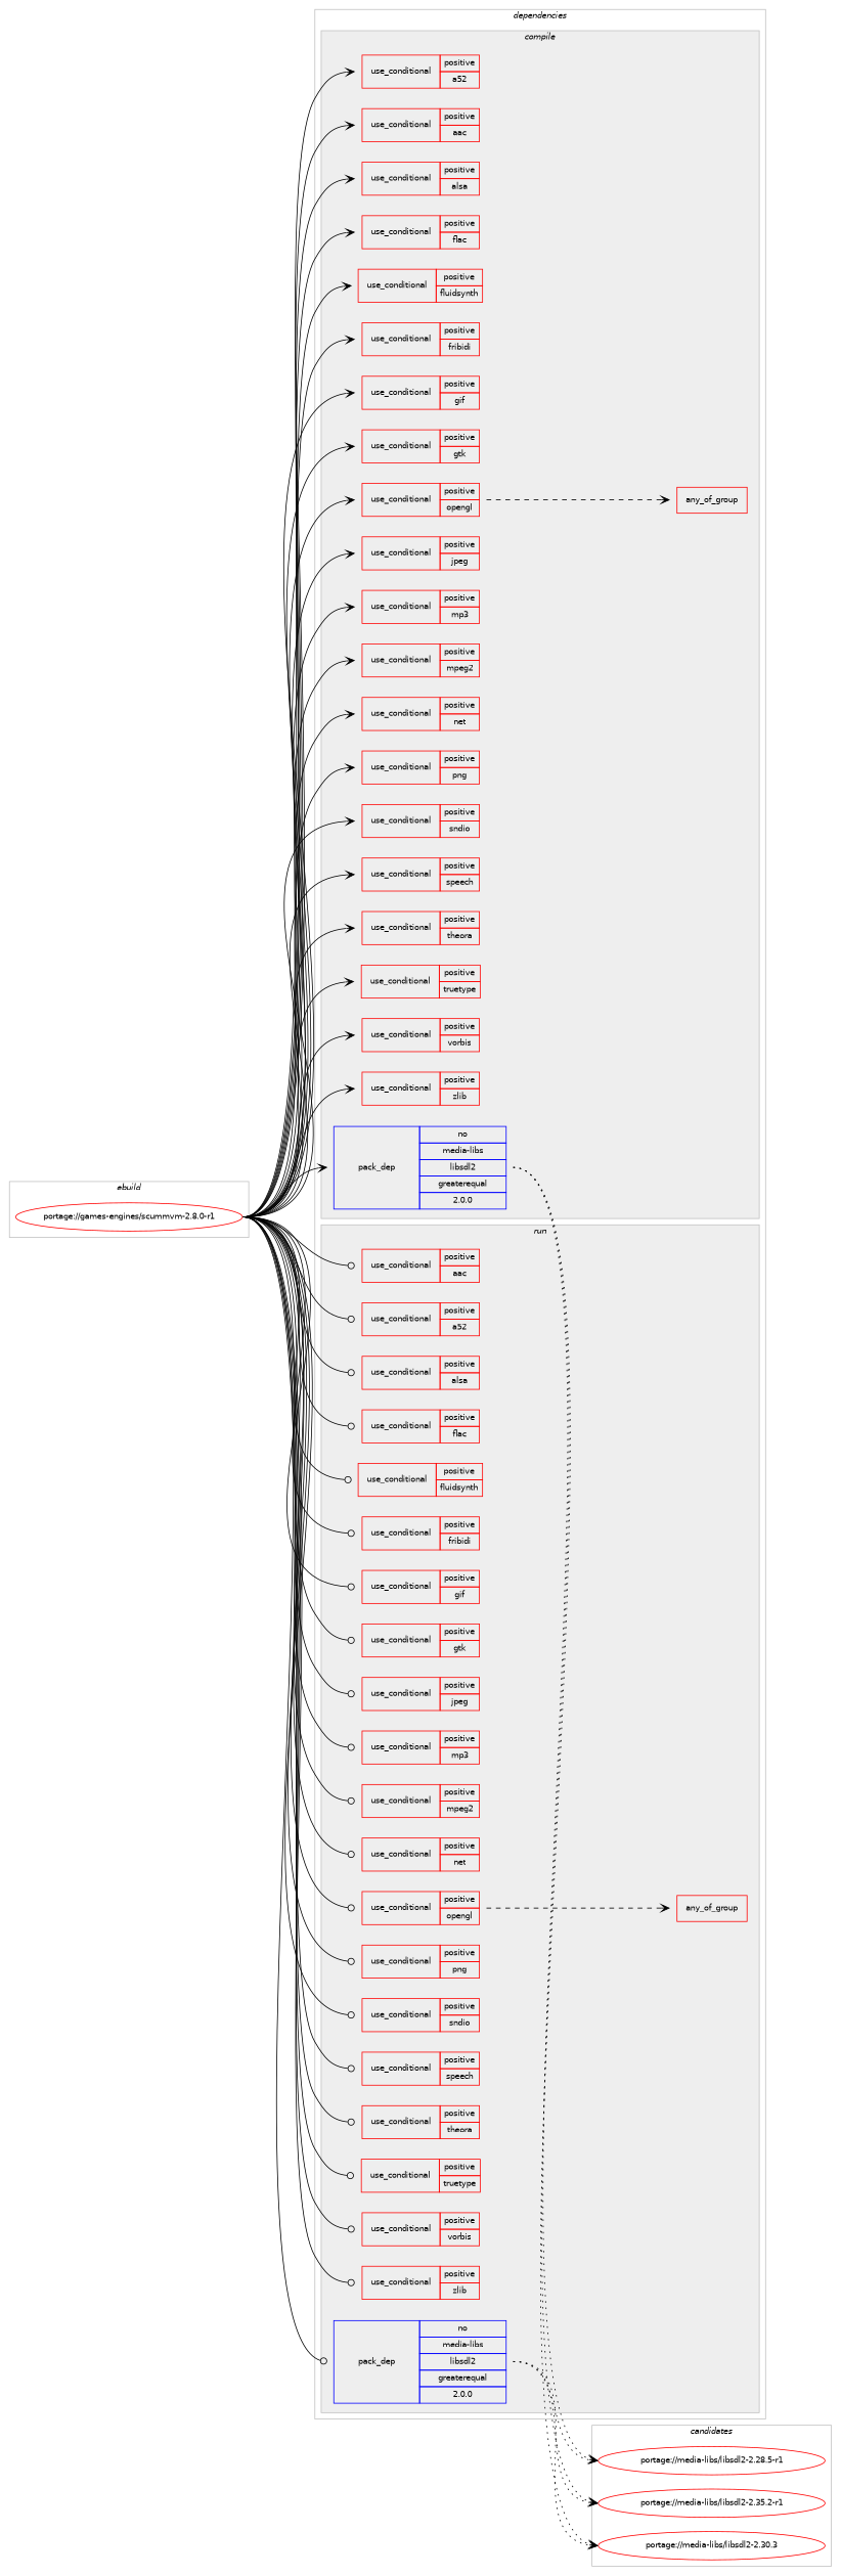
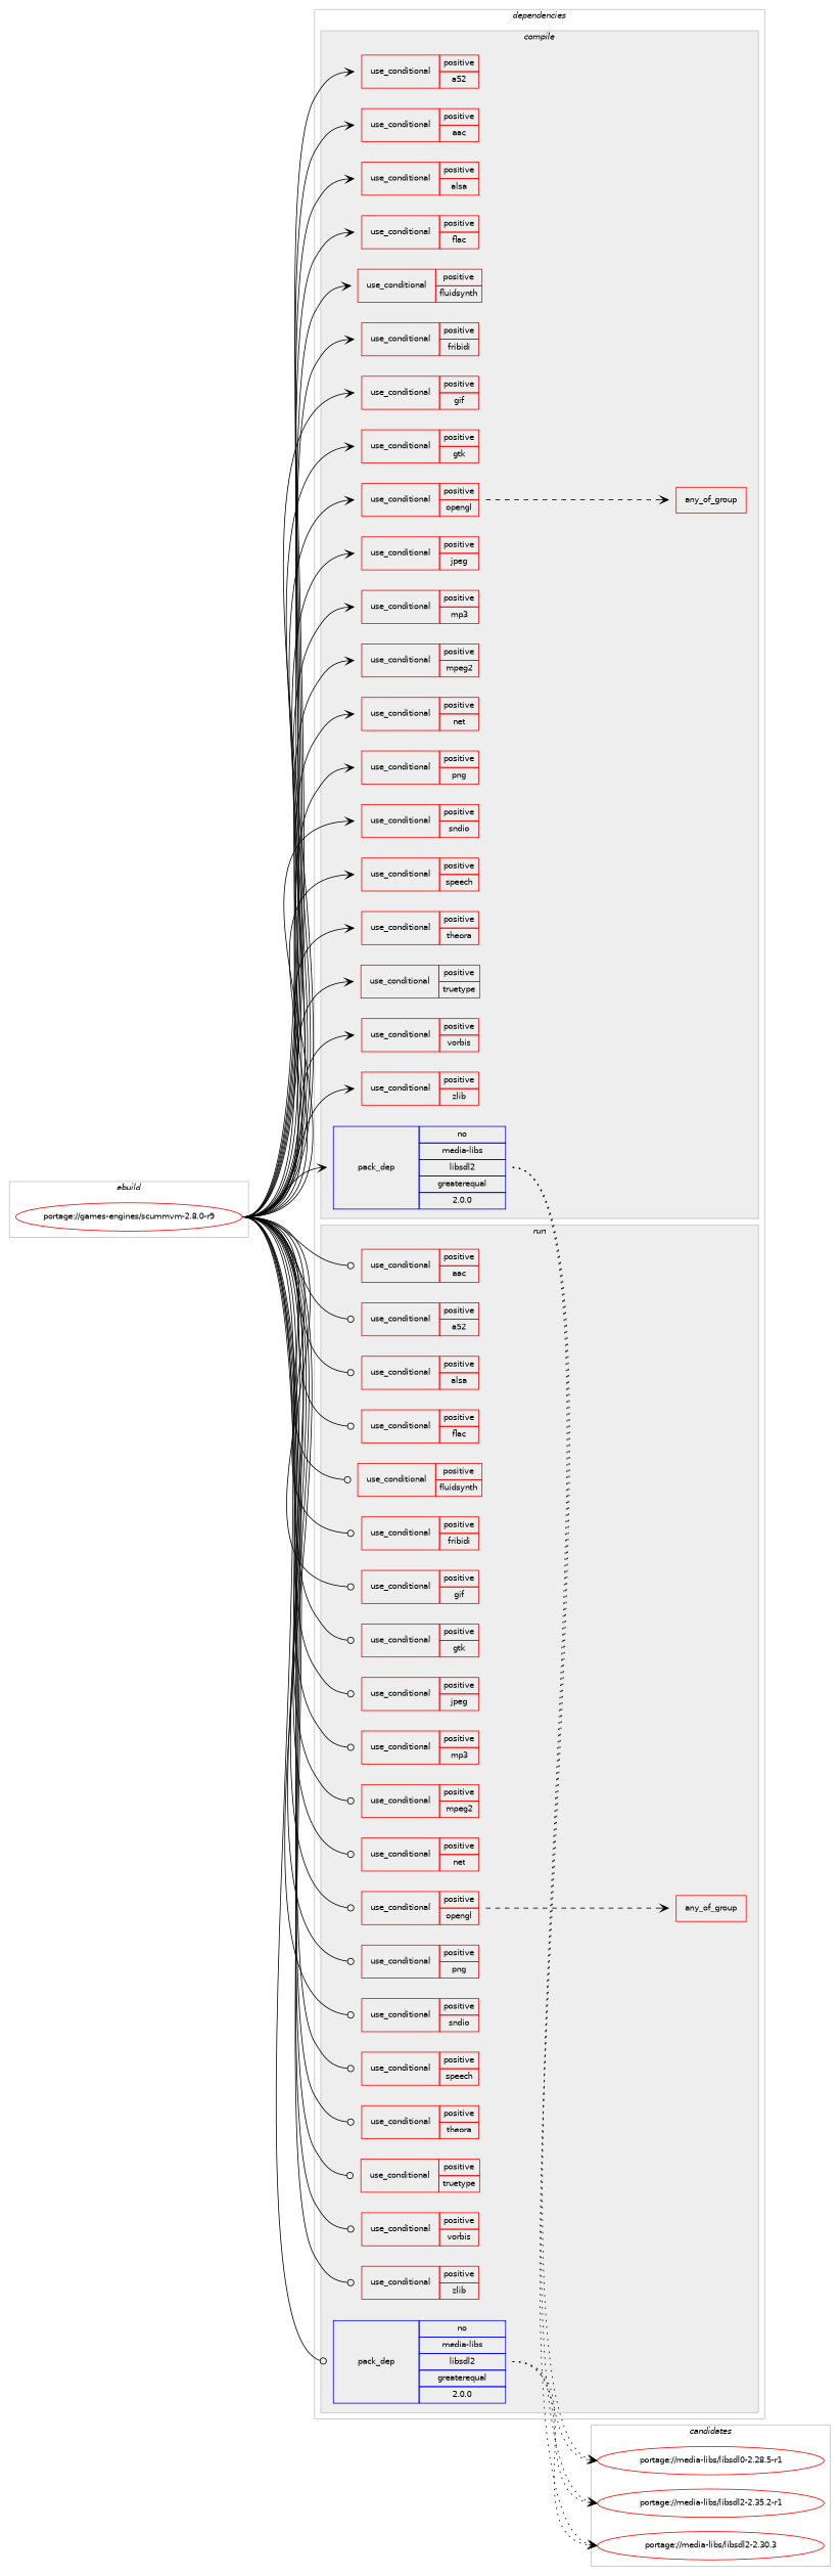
  digraph {
    compound=true
    concentrate=true
    fontname=Helvetica
    fontsize=10
    newrank=true
    rankdir=LR
    ranksep=1.5
    node [color=red fontname=Helvetica fontsize=10 shape=none]
    edge [arrowhead=vee headport=w style=solid tailport=e weight=20]
-   n1 [label="portage://games-engines/scummvm-2.8.0-r1" width=4 shape=""]
+   n1 [label="portage://games-engines/scummvm-2.8.0-r9" width=4 shape=""]
    n2 [label=<<TABLE BORDER="0" CELLBORDER="1" CELLSPACING="0" CELLPADDING="4"><TR><TD ROWSPAN="3" CELLPADDING="10">use_conditional</TD></TR><TR><TD>positive</TD></TR><TR><TD>a52</TD></TR></TABLE>>]
    n3 [label=<<TABLE BORDER="0" CELLBORDER="1" CELLSPACING="0" CELLPADDING="4"><TR><TD ROWSPAN="3" CELLPADDING="10">use_conditional</TD></TR><TR><TD>positive</TD></TR><TR><TD>aac</TD></TR></TABLE>>]
    n4 [label=<<TABLE BORDER="0" CELLBORDER="1" CELLSPACING="0" CELLPADDING="4"><TR><TD ROWSPAN="3" CELLPADDING="10">use_conditional</TD></TR><TR><TD>positive</TD></TR><TR><TD>alsa</TD></TR></TABLE>>]
    n5 [label=<<TABLE BORDER="0" CELLBORDER="1" CELLSPACING="0" CELLPADDING="4"><TR><TD ROWSPAN="3" CELLPADDING="10">use_conditional</TD></TR><TR><TD>positive</TD></TR><TR><TD>flac</TD></TR></TABLE>>]
    n6 [label=<<TABLE BORDER="0" CELLBORDER="1" CELLSPACING="0" CELLPADDING="4"><TR><TD ROWSPAN="3" CELLPADDING="10">use_conditional</TD></TR><TR><TD>positive</TD></TR><TR><TD>fluidsynth</TD></TR></TABLE>>]
    n7 [label=<<TABLE BORDER="0" CELLBORDER="1" CELLSPACING="0" CELLPADDING="4"><TR><TD ROWSPAN="3" CELLPADDING="10">use_conditional</TD></TR><TR><TD>positive</TD></TR><TR><TD>fribidi</TD></TR></TABLE>>]
    n8 [label=<<TABLE BORDER="0" CELLBORDER="1" CELLSPACING="0" CELLPADDING="4"><TR><TD ROWSPAN="3" CELLPADDING="10">use_conditional</TD></TR><TR><TD>positive</TD></TR><TR><TD>gif</TD></TR></TABLE>>]
    n9 [label=<<TABLE BORDER="0" CELLBORDER="1" CELLSPACING="0" CELLPADDING="4"><TR><TD ROWSPAN="3" CELLPADDING="10">use_conditional</TD></TR><TR><TD>positive</TD></TR><TR><TD>gtk</TD></TR></TABLE>>]
    n10 [label=<<TABLE BORDER="0" CELLBORDER="1" CELLSPACING="0" CELLPADDING="4"><TR><TD CELLPADDING="10">any_of_group</TD></TR></TABLE>>]
    n11 [label=<<TABLE BORDER="0" CELLBORDER="1" CELLSPACING="0" CELLPADDING="4"><TR><TD ROWSPAN="3" CELLPADDING="10">use_conditional</TD></TR><TR><TD>positive</TD></TR><TR><TD>opengl</TD></TR></TABLE>>]
    n12 [label=<<TABLE BORDER="0" CELLBORDER="1" CELLSPACING="0" CELLPADDING="4"><TR><TD ROWSPAN="3" CELLPADDING="10">use_conditional</TD></TR><TR><TD>positive</TD></TR><TR><TD>jpeg</TD></TR></TABLE>>]
    n13 [label=<<TABLE BORDER="0" CELLBORDER="1" CELLSPACING="0" CELLPADDING="4"><TR><TD ROWSPAN="3" CELLPADDING="10">use_conditional</TD></TR><TR><TD>positive</TD></TR><TR><TD>mp3</TD></TR></TABLE>>]
    n14 [label=<<TABLE BORDER="0" CELLBORDER="1" CELLSPACING="0" CELLPADDING="4"><TR><TD ROWSPAN="3" CELLPADDING="10">use_conditional</TD></TR><TR><TD>positive</TD></TR><TR><TD>mpeg2</TD></TR></TABLE>>]
    n15 [label=<<TABLE BORDER="0" CELLBORDER="1" CELLSPACING="0" CELLPADDING="4"><TR><TD ROWSPAN="3" CELLPADDING="10">use_conditional</TD></TR><TR><TD>positive</TD></TR><TR><TD>net</TD></TR></TABLE>>]
    n16 [label=<<TABLE BORDER="0" CELLBORDER="1" CELLSPACING="0" CELLPADDING="4"><TR><TD ROWSPAN="3" CELLPADDING="10">use_conditional</TD></TR><TR><TD>positive</TD></TR><TR><TD>png</TD></TR></TABLE>>]
    n17 [label=<<TABLE BORDER="0" CELLBORDER="1" CELLSPACING="0" CELLPADDING="4"><TR><TD ROWSPAN="3" CELLPADDING="10">use_conditional</TD></TR><TR><TD>positive</TD></TR><TR><TD>sndio</TD></TR></TABLE>>]
    n18 [label=<<TABLE BORDER="0" CELLBORDER="1" CELLSPACING="0" CELLPADDING="4"><TR><TD ROWSPAN="3" CELLPADDING="10">use_conditional</TD></TR><TR><TD>positive</TD></TR><TR><TD>speech</TD></TR></TABLE>>]
    n19 [label=<<TABLE BORDER="0" CELLBORDER="1" CELLSPACING="0" CELLPADDING="4"><TR><TD ROWSPAN="3" CELLPADDING="10">use_conditional</TD></TR><TR><TD>positive</TD></TR><TR><TD>theora</TD></TR></TABLE>>]
    n20 [label=<<TABLE BORDER="0" CELLBORDER="1" CELLSPACING="0" CELLPADDING="4"><TR><TD ROWSPAN="3" CELLPADDING="10">use_conditional</TD></TR><TR><TD>positive</TD></TR><TR><TD>truetype</TD></TR></TABLE>>]
    n21 [label=<<TABLE BORDER="0" CELLBORDER="1" CELLSPACING="0" CELLPADDING="4"><TR><TD ROWSPAN="3" CELLPADDING="10">use_conditional</TD></TR><TR><TD>positive</TD></TR><TR><TD>vorbis</TD></TR></TABLE>>]
    n22 [label=<<TABLE BORDER="0" CELLBORDER="1" CELLSPACING="0" CELLPADDING="4"><TR><TD ROWSPAN="3" CELLPADDING="10">use_conditional</TD></TR><TR><TD>positive</TD></TR><TR><TD>zlib</TD></TR></TABLE>>]
    n23 [color=blue label=<<TABLE BORDER="0" CELLBORDER="1" CELLSPACING="0" CELLPADDING="4" WIDTH="220"><TR><TD ROWSPAN="6" CELLPADDING="30">pack_dep</TD></TR><TR><TD WIDTH="110">no</TD></TR><TR><TD>media-libs</TD></TR><TR><TD>libsdl2</TD></TR><TR><TD>greaterequal</TD></TR><TR><TD>2.0.0</TD></TR></TABLE>>]
    n24 [label=<<TABLE BORDER="0" CELLBORDER="1" CELLSPACING="0" CELLPADDING="4"><TR><TD ROWSPAN="3" CELLPADDING="10">use_conditional</TD></TR><TR><TD>positive</TD></TR><TR><TD>aac</TD></TR></TABLE>>]
    n25 [label=<<TABLE BORDER="0" CELLBORDER="1" CELLSPACING="0" CELLPADDING="4"><TR><TD ROWSPAN="3" CELLPADDING="10">use_conditional</TD></TR><TR><TD>positive</TD></TR><TR><TD>a52</TD></TR></TABLE>>]
    n26 [label=<<TABLE BORDER="0" CELLBORDER="1" CELLSPACING="0" CELLPADDING="4"><TR><TD ROWSPAN="3" CELLPADDING="10">use_conditional</TD></TR><TR><TD>positive</TD></TR><TR><TD>alsa</TD></TR></TABLE>>]
    n27 [label=<<TABLE BORDER="0" CELLBORDER="1" CELLSPACING="0" CELLPADDING="4"><TR><TD ROWSPAN="3" CELLPADDING="10">use_conditional</TD></TR><TR><TD>positive</TD></TR><TR><TD>flac</TD></TR></TABLE>>]
    n28 [label=<<TABLE BORDER="0" CELLBORDER="1" CELLSPACING="0" CELLPADDING="4"><TR><TD ROWSPAN="3" CELLPADDING="10">use_conditional</TD></TR><TR><TD>positive</TD></TR><TR><TD>fluidsynth</TD></TR></TABLE>>]
    n29 [label=<<TABLE BORDER="0" CELLBORDER="1" CELLSPACING="0" CELLPADDING="4"><TR><TD ROWSPAN="3" CELLPADDING="10">use_conditional</TD></TR><TR><TD>positive</TD></TR><TR><TD>fribidi</TD></TR></TABLE>>]
    n30 [label=<<TABLE BORDER="0" CELLBORDER="1" CELLSPACING="0" CELLPADDING="4"><TR><TD ROWSPAN="3" CELLPADDING="10">use_conditional</TD></TR><TR><TD>positive</TD></TR><TR><TD>gif</TD></TR></TABLE>>]
    n31 [label=<<TABLE BORDER="0" CELLBORDER="1" CELLSPACING="0" CELLPADDING="4"><TR><TD ROWSPAN="3" CELLPADDING="10">use_conditional</TD></TR><TR><TD>positive</TD></TR><TR><TD>gtk</TD></TR></TABLE>>]
    n32 [label=<<TABLE BORDER="0" CELLBORDER="1" CELLSPACING="0" CELLPADDING="4"><TR><TD ROWSPAN="3" CELLPADDING="10">use_conditional</TD></TR><TR><TD>positive</TD></TR><TR><TD>jpeg</TD></TR></TABLE>>]
    n33 [label=<<TABLE BORDER="0" CELLBORDER="1" CELLSPACING="0" CELLPADDING="4"><TR><TD ROWSPAN="3" CELLPADDING="10">use_conditional</TD></TR><TR><TD>positive</TD></TR><TR><TD>mp3</TD></TR></TABLE>>]
    n34 [label=<<TABLE BORDER="0" CELLBORDER="1" CELLSPACING="0" CELLPADDING="4"><TR><TD ROWSPAN="3" CELLPADDING="10">use_conditional</TD></TR><TR><TD>positive</TD></TR><TR><TD>mpeg2</TD></TR></TABLE>>]
    n35 [label=<<TABLE BORDER="0" CELLBORDER="1" CELLSPACING="0" CELLPADDING="4"><TR><TD ROWSPAN="3" CELLPADDING="10">use_conditional</TD></TR><TR><TD>positive</TD></TR><TR><TD>net</TD></TR></TABLE>>]
    n36 [label=<<TABLE BORDER="0" CELLBORDER="1" CELLSPACING="0" CELLPADDING="4"><TR><TD CELLPADDING="10">any_of_group</TD></TR></TABLE>>]
    n37 [label=<<TABLE BORDER="0" CELLBORDER="1" CELLSPACING="0" CELLPADDING="4"><TR><TD ROWSPAN="3" CELLPADDING="10">use_conditional</TD></TR><TR><TD>positive</TD></TR><TR><TD>opengl</TD></TR></TABLE>>]
    n38 [label=<<TABLE BORDER="0" CELLBORDER="1" CELLSPACING="0" CELLPADDING="4"><TR><TD ROWSPAN="3" CELLPADDING="10">use_conditional</TD></TR><TR><TD>positive</TD></TR><TR><TD>png</TD></TR></TABLE>>]
    n39 [label=<<TABLE BORDER="0" CELLBORDER="1" CELLSPACING="0" CELLPADDING="4"><TR><TD ROWSPAN="3" CELLPADDING="10">use_conditional</TD></TR><TR><TD>positive</TD></TR><TR><TD>sndio</TD></TR></TABLE>>]
    n40 [label=<<TABLE BORDER="0" CELLBORDER="1" CELLSPACING="0" CELLPADDING="4"><TR><TD ROWSPAN="3" CELLPADDING="10">use_conditional</TD></TR><TR><TD>positive</TD></TR><TR><TD>speech</TD></TR></TABLE>>]
    n41 [label=<<TABLE BORDER="0" CELLBORDER="1" CELLSPACING="0" CELLPADDING="4"><TR><TD ROWSPAN="3" CELLPADDING="10">use_conditional</TD></TR><TR><TD>positive</TD></TR><TR><TD>theora</TD></TR></TABLE>>]
    n42 [label=<<TABLE BORDER="0" CELLBORDER="1" CELLSPACING="0" CELLPADDING="4"><TR><TD ROWSPAN="3" CELLPADDING="10">use_conditional</TD></TR><TR><TD>positive</TD></TR><TR><TD>truetype</TD></TR></TABLE>>]
    n43 [label=<<TABLE BORDER="0" CELLBORDER="1" CELLSPACING="0" CELLPADDING="4"><TR><TD ROWSPAN="3" CELLPADDING="10">use_conditional</TD></TR><TR><TD>positive</TD></TR><TR><TD>vorbis</TD></TR></TABLE>>]
    n44 [label=<<TABLE BORDER="0" CELLBORDER="1" CELLSPACING="0" CELLPADDING="4"><TR><TD ROWSPAN="3" CELLPADDING="10">use_conditional</TD></TR><TR><TD>positive</TD></TR><TR><TD>zlib</TD></TR></TABLE>>]
    n45 [color=blue label=<<TABLE BORDER="0" CELLBORDER="1" CELLSPACING="0" CELLPADDING="4" WIDTH="220"><TR><TD ROWSPAN="6" CELLPADDING="30">pack_dep</TD></TR><TR><TD WIDTH="110">no</TD></TR><TR><TD>media-libs</TD></TR><TR><TD>libsdl2</TD></TR><TR><TD>greaterequal</TD></TR><TR><TD>2.0.0</TD></TR></TABLE>>]
-   n46 [label="portage://media-libs/libsdl2-2.28.5-r1" width=4 shape=""]
+   n46 [label="portage://media-libs/libsdl0-2.28.5-r1" width=4 shape=""]
    n47 [label="portage://media-libs/libsdl2-2.35.2-r1" width=4 shape=""]
    n48 [label="portage://media-libs/libsdl2-2.30.3" width=4 shape=""]
    subgraph cluster_1 {
      color=gray
      label=<<i>ebuild</i>>
      rank=same
      n1
    }
    subgraph cluster_2 {
      color=gray
      label=<<i>dependencies</i>>
      subgraph cluster_3 {
        color=gray
        fillcolor="#eeeeee"
        label=<<i>compile</i>>
        style=filled
        subgraph sub_4 {
          color=gray
          fillcolor="#eeeeee"
          label=<<i>compile</i>>
          style=filled
          n2
        }
        subgraph sub_5 {
          color=gray
          fillcolor="#eeeeee"
          label=<<i>compile</i>>
          style=filled
          n3
        }
        subgraph sub_6 {
          color=gray
          fillcolor="#eeeeee"
          label=<<i>compile</i>>
          style=filled
          n4
        }
        subgraph sub_7 {
          color=gray
          fillcolor="#eeeeee"
          label=<<i>compile</i>>
          style=filled
          n5
        }
        subgraph sub_8 {
          color=gray
          fillcolor="#eeeeee"
          label=<<i>compile</i>>
          style=filled
          n6
        }
        subgraph sub_9 {
          color=gray
          fillcolor="#eeeeee"
          label=<<i>compile</i>>
          style=filled
          n7
        }
        subgraph sub_10 {
          color=gray
          fillcolor="#eeeeee"
          label=<<i>compile</i>>
          style=filled
          n8
        }
        subgraph sub_11 {
          color=gray
          fillcolor="#eeeeee"
          label=<<i>compile</i>>
          style=filled
          n9
        }
        subgraph sub_12 {
          color=gray
          fillcolor="#eeeeee"
          label=<<i>compile</i>>
          style=filled
          n11
          subgraph sub_13 {
            color=gray
            fillcolor="#eeeeee"
            label=<<i>compile</i>>
            style=filled
            n10
          }
        }
        subgraph sub_14 {
          color=gray
          fillcolor="#eeeeee"
          label=<<i>compile</i>>
          style=filled
          n12
        }
        subgraph sub_15 {
          color=gray
          fillcolor="#eeeeee"
          label=<<i>compile</i>>
          style=filled
          n13
        }
        subgraph sub_16 {
          color=gray
          fillcolor="#eeeeee"
          label=<<i>compile</i>>
          style=filled
          n14
        }
        subgraph sub_17 {
          color=gray
          fillcolor="#eeeeee"
          label=<<i>compile</i>>
          style=filled
          n15
        }
        subgraph sub_18 {
          color=gray
          fillcolor="#eeeeee"
          label=<<i>compile</i>>
          style=filled
          n16
        }
        subgraph sub_19 {
          color=gray
          fillcolor="#eeeeee"
          label=<<i>compile</i>>
          style=filled
          n17
        }
        subgraph sub_20 {
          color=gray
          fillcolor="#eeeeee"
          label=<<i>compile</i>>
          style=filled
          n18
        }
        subgraph sub_21 {
          color=gray
          fillcolor="#eeeeee"
          label=<<i>compile</i>>
          style=filled
          n19
        }
        subgraph sub_22 {
          color=gray
          fillcolor="#eeeeee"
          label=<<i>compile</i>>
          style=filled
          n20
        }
        subgraph sub_23 {
          color=gray
          fillcolor="#eeeeee"
          label=<<i>compile</i>>
          style=filled
          n21
        }
        subgraph sub_24 {
          color=gray
          fillcolor="#eeeeee"
          label=<<i>compile</i>>
          style=filled
          n22
        }
        subgraph sub_25 {
          color=gray
          fillcolor="#eeeeee"
          label=<<i>compile</i>>
          style=filled
          n23
        }
      }
      subgraph cluster_26 {
        color=gray
        fillcolor="#eeeeee"
        label=<<i>run</i>>
        style=filled
        subgraph sub_27 {
          color=gray
          fillcolor="#eeeeee"
          label=<<i>run</i>>
          style=filled
          n24
        }
        subgraph sub_28 {
          color=gray
          fillcolor="#eeeeee"
          label=<<i>run</i>>
          style=filled
          n25
        }
        subgraph sub_29 {
          color=gray
          fillcolor="#eeeeee"
          label=<<i>run</i>>
          style=filled
          n26
        }
        subgraph sub_30 {
          color=gray
          fillcolor="#eeeeee"
          label=<<i>run</i>>
          style=filled
          n27
        }
        subgraph sub_31 {
          color=gray
          fillcolor="#eeeeee"
          label=<<i>run</i>>
          style=filled
          n28
        }
        subgraph sub_32 {
          color=gray
          fillcolor="#eeeeee"
          label=<<i>run</i>>
          style=filled
          n29
        }
        subgraph sub_33 {
          color=gray
          fillcolor="#eeeeee"
          label=<<i>run</i>>
          style=filled
          n30
        }
        subgraph sub_34 {
          color=gray
          fillcolor="#eeeeee"
          label=<<i>run</i>>
          style=filled
          n31
        }
        subgraph sub_35 {
          color=gray
          fillcolor="#eeeeee"
          label=<<i>run</i>>
          style=filled
          n32
        }
        subgraph sub_36 {
          color=gray
          fillcolor="#eeeeee"
          label=<<i>run</i>>
          style=filled
          n33
        }
        subgraph sub_37 {
          color=gray
          fillcolor="#eeeeee"
          label=<<i>run</i>>
          style=filled
          n34
        }
        subgraph sub_38 {
          color=gray
          fillcolor="#eeeeee"
          label=<<i>run</i>>
          style=filled
          n35
        }
        subgraph sub_39 {
          color=gray
          fillcolor="#eeeeee"
          label=<<i>run</i>>
          style=filled
          n37
          subgraph sub_40 {
            color=gray
            fillcolor="#eeeeee"
            label=<<i>run</i>>
            style=filled
            n36
          }
        }
        subgraph sub_41 {
          color=gray
          fillcolor="#eeeeee"
          label=<<i>run</i>>
          style=filled
          n38
        }
        subgraph sub_42 {
          color=gray
          fillcolor="#eeeeee"
          label=<<i>run</i>>
          style=filled
          n39
        }
        subgraph sub_43 {
          color=gray
          fillcolor="#eeeeee"
          label=<<i>run</i>>
          style=filled
          n40
        }
        subgraph sub_44 {
          color=gray
          fillcolor="#eeeeee"
          label=<<i>run</i>>
          style=filled
          n41
        }
        subgraph sub_45 {
          color=gray
          fillcolor="#eeeeee"
          label=<<i>run</i>>
          style=filled
          n42
        }
        subgraph sub_46 {
          color=gray
          fillcolor="#eeeeee"
          label=<<i>run</i>>
          style=filled
          n43
        }
        subgraph sub_47 {
          color=gray
          fillcolor="#eeeeee"
          label=<<i>run</i>>
          style=filled
          n44
        }
        subgraph sub_48 {
          color=gray
          fillcolor="#eeeeee"
          label=<<i>run</i>>
          style=filled
          n45
        }
      }
      subgraph cluster_49 {
        color=gray
        fillcolor="#eeeeee"
        label=<<i>compile and run</i>>
        style=filled
      }
    }
    subgraph cluster_50 {
      color=gray
      label=<<i>candidates</i>>
      rank=same
      subgraph sub_51 {
        color=black
        label=<<i>candidates</i>>
        nodesep=1
        rank=same
        n46
        n47
        n48
      }
      subgraph sub_52 {
        color=black
        label=<<i>candidates</i>>
        nodesep=1
        rank=same
        n46
        n47
        n48
      }
    }
    n1 -> n2
    n1 -> n3
    n1 -> n4
    n1 -> n5
    n1 -> n6
    n1 -> n7
    n1 -> n8
    n1 -> n9
    n1 -> n11
    n1 -> n12
    n1 -> n13
    n1 -> n14
    n1 -> n15
    n1 -> n16
    n1 -> n17
    n1 -> n18
    n1 -> n19
    n1 -> n20
    n1 -> n21
    n1 -> n22
    n1 -> n23
    n1 -> n24 [arrowhead=odot]
    n1 -> n25 [arrowhead=odot]
    n1 -> n26 [arrowhead=odot]
    n1 -> n27 [arrowhead=odot]
    n1 -> n28 [arrowhead=odot]
    n1 -> n29 [arrowhead=odot]
    n1 -> n30 [arrowhead=odot]
    n1 -> n31 [arrowhead=odot]
    n1 -> n32 [arrowhead=odot]
    n1 -> n33 [arrowhead=odot]
    n1 -> n34 [arrowhead=odot]
    n1 -> n35 [arrowhead=odot]
    n1 -> n37 [arrowhead=odot]
    n1 -> n38 [arrowhead=odot]
    n1 -> n39 [arrowhead=odot]
    n1 -> n40 [arrowhead=odot]
    n1 -> n41 [arrowhead=odot]
    n1 -> n42 [arrowhead=odot]
    n1 -> n43 [arrowhead=odot]
    n1 -> n44 [arrowhead=odot]
    n1 -> n45 [arrowhead=odot]
    n11 -> n10 [style=dashed]
    n23 -> n46 [style=dotted weight=100]
    n23 -> n47 [style=dotted weight=100]
    n23 -> n48 [style=dotted weight=100]
    n37 -> n36 [style=dashed]
    n45 -> n46 [style=dotted weight=100]
    n45 -> n47 [style=dotted weight=100]
    n45 -> n48 [style=dotted weight=100]
  }
